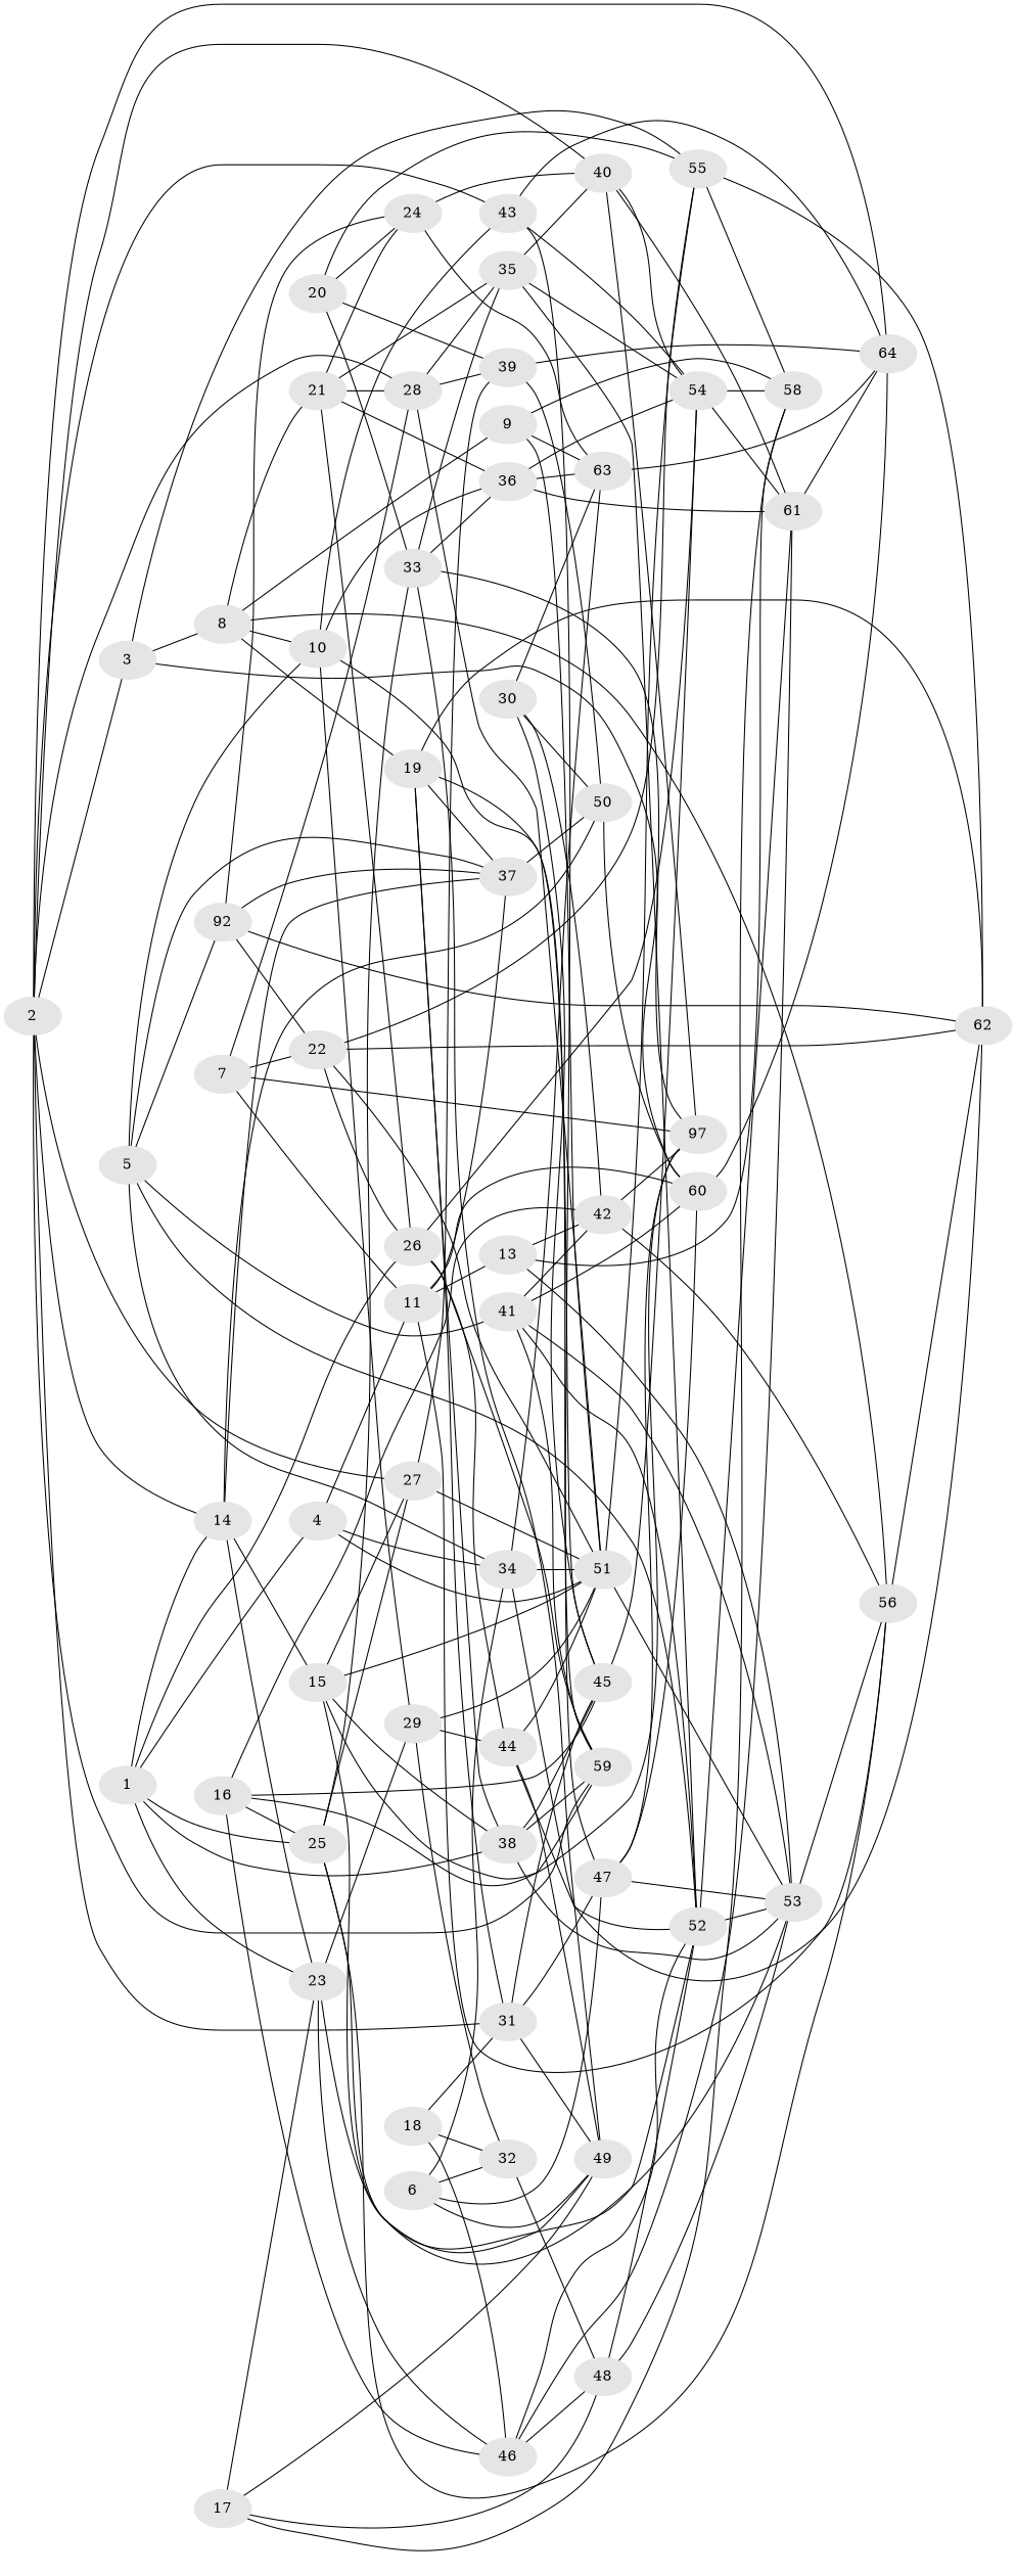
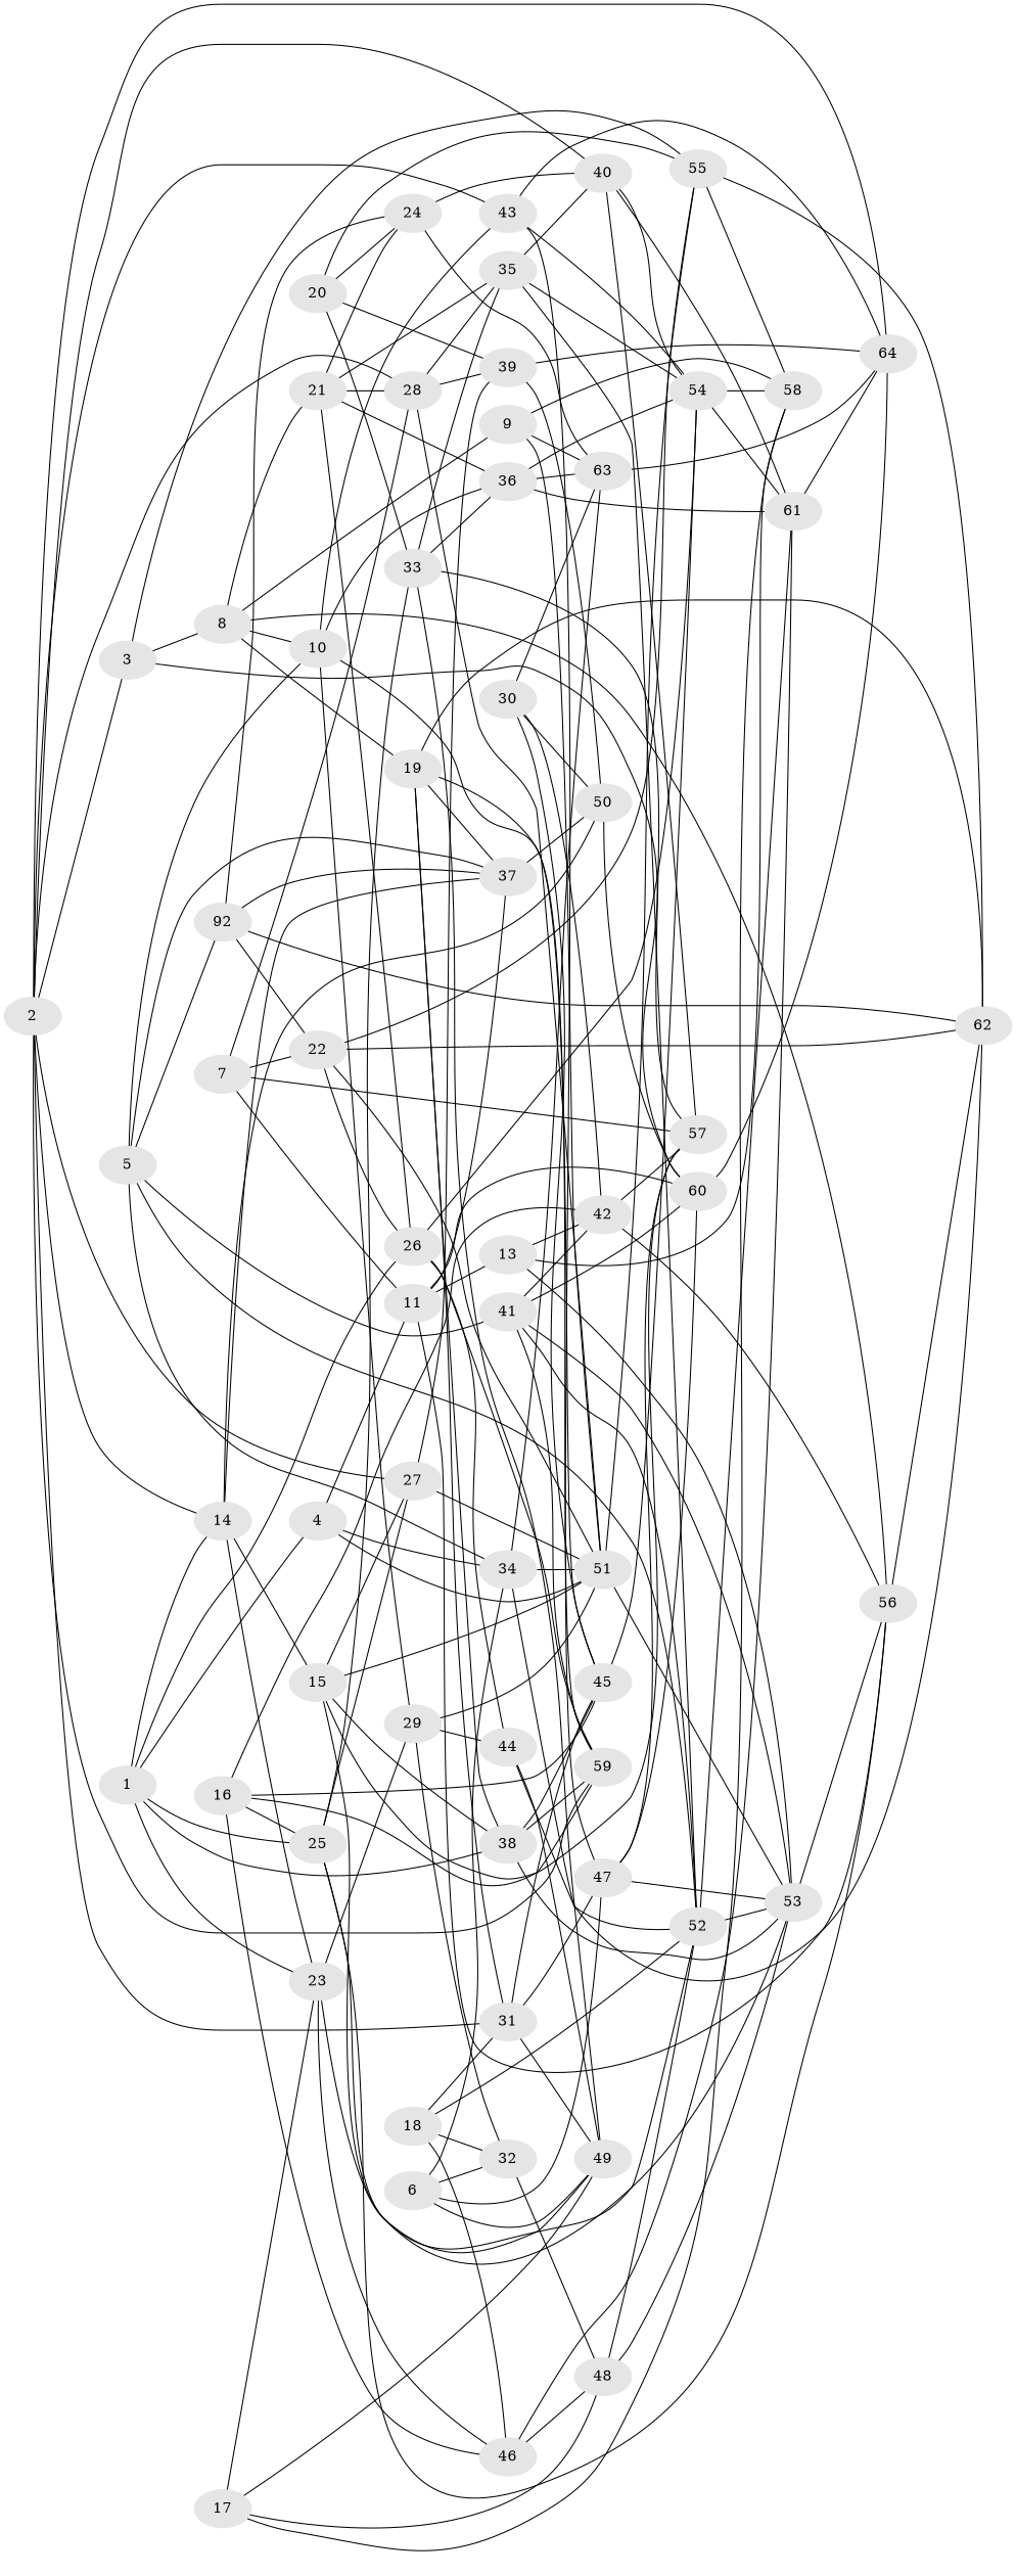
  graph {
    rankdir=LR
    node [color=gray90 style=filled]
    edge [weight=1.0]
    1
    4
    14
    23
    25
    26
    38
    11
    34
    51
    37
    15
    50
    49
    29
    46
    27
    52
    56
    33
    59
    44
    54
    53
    45
    2
    3
    28
    31
    40
    43
    64
    8
    55
    60
    39
    35
    47
-   57 [label=97]
+   57
    61
    10
    9
    19
    21
    58
    62
    13
    63
    5
    n50 [label=92]
    41
    36
    22
    24
    42
    6
    32
    48
    7
    16
    17
    18
    20
    30
    1 -- 4
    1 -- 14
    1 -- 23
    1 -- 25
    1 -- 26
    1 -- 38
    4 -- 11
    4 -- 34
    4 -- 51
    14 -- 23
    14 -- 37
    14 -- 15
    14 -- 50
    23 -- 49
    23 -- 29
    23 -- 46
    25 -- 27
    25 -- 52
    25 -- 56
    25 -- 33
    26 -- 59
    26 -- 44
    26 -- 54
    38 -- 59
    38 -- 53
    38 -- 45
    11 -- 37
    11 -- 56
    11 -- 60
    11 -- 13
    34 -- 51
    34 -- 62
    34 -- 63
    51 -- 53
    51 -- 55
    37 -- 50
    15 -- 38
    15 -- 51
    15 -- 27
    15 -- 53
    15 -- 57
    50 -- 60
    29 -- 51
    29 -- 44
    29 -- 32 [weight=2.0]
    46 -- 61
    46 -- 48
    27 -- 51
    27 -- 39
    52 -- 53 [weight=2.0]
    52 -- 61
    56 -- 62
    33 -- 49
    33 -- 35
    33 -- 57
    33 -- 36
-   44 -- 51
    44 -- 49
    44 -- 52
    54 -- 61
    54 -- 58 [weight=2.0]
    53 -- 56
    45 -- 54
    2 -- 14
    2 -- 27 [weight=2.0]
    2 -- 59
    2 -- 3
    2 -- 28
    2 -- 31
    2 -- 40
    2 -- 43
    2 -- 64
    3 -- 8
    3 -- 55
    3 -- 60
    28 -- 51
    28 -- 39
    28 -- 35
    31 -- 49
    31 -- 45
    31 -- 47
    40 -- 54
    40 -- 57
    40 -- 61
    43 -- 54 [weight=2.0]
    43 -- 64
    43 -- 47
    8 -- 56
    8 -- 10
    8 -- 9
    8 -- 19
    8 -- 21
    55 -- 58
    55 -- 62
    60 -- 64
    39 -- 50 [weight=2.0]
    39 -- 64
    35 -- 52
    35 -- 54
    35 -- 40
    47 -- 53
    47 -- 60
    47 -- 57
    61 -- 64
    10 -- 29
    10 -- 59
    10 -- 43
    10 -- 36
    9 -- 51
    9 -- 58
    9 -- 63
    19 -- 38
    19 -- 37
    19 -- 45
    19 -- 31
    19 -- 62
    21 -- 26
    21 -- 28
    21 -- 35
    21 -- 36
    21 -- 24
    13 -- 53
    13 -- 58
    13 -- 42
    63 -- 64
    5 -- 34
    5 -- 37
    5 -- 52
    5 -- 10
    5 -- n50
    5 -- 41
    n50 -- 37
    n50 -- 62
    n50 -- 22
    n50 -- 24 [weight=2.0]
    41 -- 52
    41 -- 59
    41 -- 53
    41 -- 60
    41 -- 42
    36 -- 54
    36 -- 61
    36 -- 63
    22 -- 26
    22 -- 51
    22 -- 55
    22 -- 62
    24 -- 40
    24 -- 63
    42 -- 56
    42 -- 57
    6 -- 34
    6 -- 49
    6 -- 47
    6 -- 32
    32 -- 48 [weight=2.0]
    48 -- 52
    48 -- 53
    7 -- 11
    7 -- 28
    7 -- 57
    7 -- 22
    16 -- 25
    16 -- 46 [weight=2.0]
    16 -- 59
    16 -- 45
    16 -- 42
    17 -- 23
    17 -- 49
    17 -- 58
    17 -- 48
    18 -- 46
-   46 -- 52
+   18 -- 52
    18 -- 31
    18 -- 32
    20 -- 33
    20 -- 55
    20 -- 39
    20 -- 24
    30 -- 50
    30 -- 45
    30 -- 63
    30 -- 42
  }
